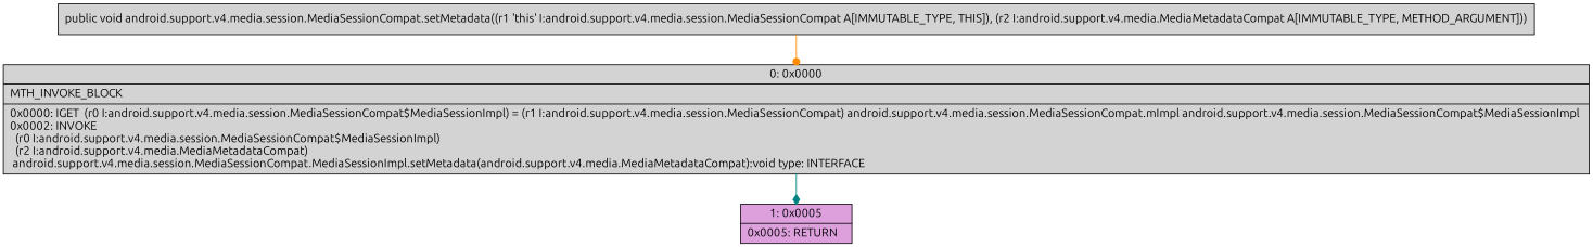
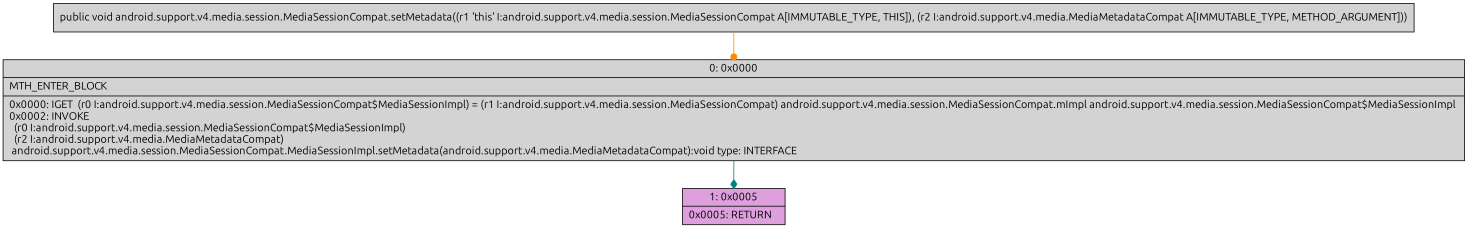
  digraph {
    fontname=Ubuntu
    node [shape=record style=filled fillcolor=lightgrey fontname=Ubuntu]
    edge [fontname=Ubuntu]
-   n1 [label="{0\:\ 0x0000|MTH_INVOKE_BLOCK\l|0x0000: IGET  (r0 I:android.support.v4.media.session.MediaSessionCompat$MediaSessionImpl) = (r1 I:android.support.v4.media.session.MediaSessionCompat) android.support.v4.media.session.MediaSessionCompat.mImpl android.support.v4.media.session.MediaSessionCompat$MediaSessionImpl \l0x0002: INVOKE  \l  (r0 I:android.support.v4.media.session.MediaSessionCompat$MediaSessionImpl)\l  (r2 I:android.support.v4.media.MediaMetadataCompat)\l android.support.v4.media.session.MediaSessionCompat.MediaSessionImpl.setMetadata(android.support.v4.media.MediaMetadataCompat):void type: INTERFACE \l}"]
+   n1 [label="{0\:\ 0x0000|MTH_ENTER_BLOCK\l|0x0000: IGET  (r0 I:android.support.v4.media.session.MediaSessionCompat$MediaSessionImpl) = (r1 I:android.support.v4.media.session.MediaSessionCompat) android.support.v4.media.session.MediaSessionCompat.mImpl android.support.v4.media.session.MediaSessionCompat$MediaSessionImpl \l0x0002: INVOKE  \l  (r0 I:android.support.v4.media.session.MediaSessionCompat$MediaSessionImpl)\l  (r2 I:android.support.v4.media.MediaMetadataCompat)\l android.support.v4.media.session.MediaSessionCompat.MediaSessionImpl.setMetadata(android.support.v4.media.MediaMetadataCompat):void type: INTERFACE \l}"]
    n2 [label="{1\:\ 0x0005|0x0005: RETURN   \l}" fillcolor=plum]
    n3 [label="{public void android.support.v4.media.session.MediaSessionCompat.setMetadata((r1 'this' I:android.support.v4.media.session.MediaSessionCompat A[IMMUTABLE_TYPE, THIS]), (r2 I:android.support.v4.media.MediaMetadataCompat A[IMMUTABLE_TYPE, METHOD_ARGUMENT])) }"]
    n1 -> n2 [color=teal arrowhead=diamond]
    n3 -> n1 [color=darkorange arrowhead=dot]
  }
